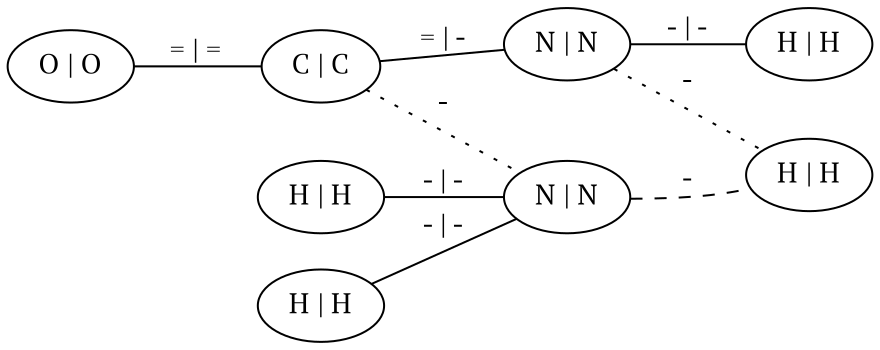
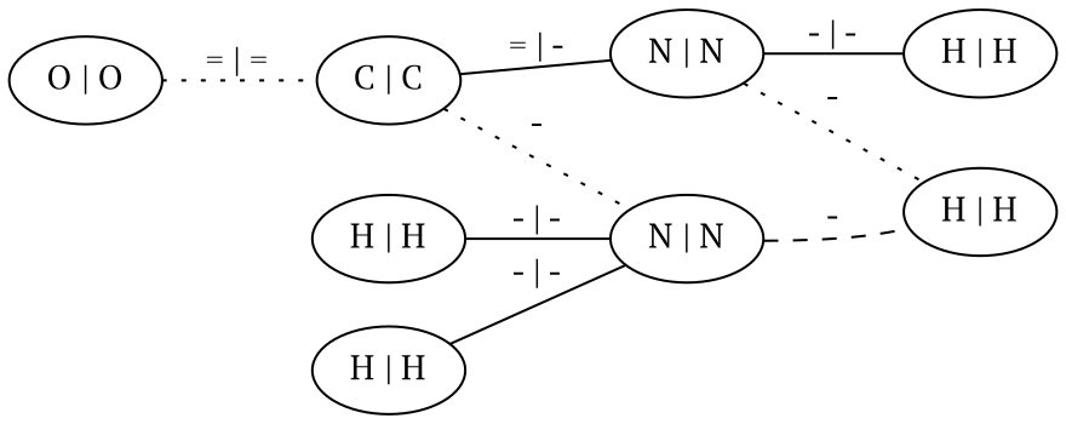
  graph {
    rankdir=LR
    fontname="PT Serif"
    node [fontname="PT Serif"]
    edge [fontname="PT Serif"]
    n1 [label="O | O"]
    n2 [label="C | C"]
    n3 [label="N | N"]
    n4 [label="N | N"]
    n5 [label="H | H"]
    n6 [label="H | H"]
    n7 [label="H | H"]
    n8 [label="H | H"]
-   n1 -- n2 [label="= | ="]
+   n1 -- n2 [label="= | =" style=dotted]
    n2 -- n3 [label="= | -"]
    n2 -- n4 [label="-" style=dotted]
    n3 -- n5 [label="- | -"]
    n3 -- n6 [label="-" style=dotted]
    n4 -- n6 [label="-" style=dashed]
    n7 -- n4 [label="- | -"]
    n8 -- n4 [label="- | -"]
  }
